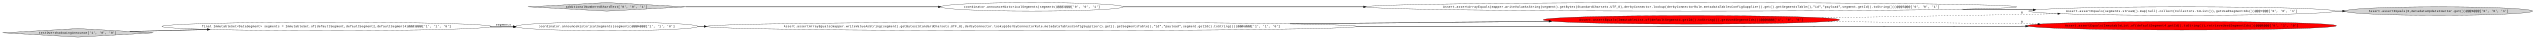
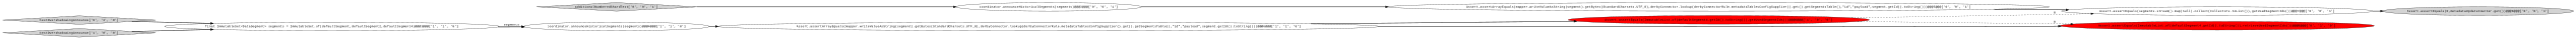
  digraph {
    fontname="Liberation Mono"
    rankdir=LR
    node [fillcolor=white fontname="Liberation Mono" shape=ellipse style=filled]
    edge [fontname="Liberation Mono" style=bold]
    n1 [label="Assert.assertArrayEquals(mapper.writeValueAsString(segment).getBytes(StandardCharsets.UTF_8),derbyConnector.lookup(derbyConnectorRule.metadataTablesConfigSupplier().get().getSegmentsTable(),\"id\",\"payload\",segment.getId().toString()))@@@6@@@['1', '1', '0']"]
    n2 [fillcolor=red label="Assert.assertEquals(ImmutableList.of(defaultSegment4.getId().toString()),getUsedSegmentIds())@@@8@@@['1', '0', '0']"]
    n3 [fillcolor=red label="Assert.assertEquals(ImmutableList.of(defaultSegment4.getId().toString()),retrieveUsedSegmentIds())@@@8@@@['0', '1', '0']"]
    n4 [label="Assert.assertEquals(segments.stream().map(null).collect(Collectors.toList()),getUsedSegmentIds())@@@7@@@['0', '0', '1']"]
+   n5 [fillcolor=lightgray label="testOvershadowingAnnounce['0', '1', '0']" shape=diamond]
    n6 [label="final ImmutableSet<DataSegment> segments = ImmutableSet.of(defaultSegment,defaultSegment2,defaultSegment4)@@@3@@@['1', '1', '0']"]
    n7 [label="coordinator.announceHistoricalSegments(segments)@@@4@@@['1', '1', '0']"]
    n8 [fillcolor=lightgray label="Assert.assertEquals(0,metadataUpdateCounter.get())@@@8@@@['0', '0', '1']"]
    n9 [fillcolor=lightgray label="additionalNumberedShardTest['0', '0', '1']" shape=diamond]
    n10 [label="coordinator.announceHistoricalSegments(segments)@@@3@@@['0', '0', '1']"]
    n11 [label="Assert.assertArrayEquals(mapper.writeValueAsString(segment).getBytes(StandardCharsets.UTF_8),derbyConnector.lookup(derbyConnectorRule.metadataTablesConfigSupplier().get().getSegmentsTable(),\"id\",\"payload\",segment.getId().toString()))@@@5@@@['0', '0', '1']"]
    n12 [fillcolor=lightgray label="testOvershadowingAnnounce['1', '0', '0']" shape=diamond]
    n1 -> n2
    n1 -> n3
    n2 -> n3 [label=0 style=dashed]
    n2 -> n4 [label=0 style=dashed]
    n4 -> n8
+   n5 -> n6
    n6 -> n7 [label=segments style=solid]
    n6 -> n7
    n7 -> n1
    n9 -> n10
    n10 -> n11
    n11 -> n4
    n12 -> n6
  }
